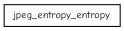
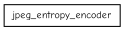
  digraph {
    rankdir=LR
    fontname="Comic Neue"
-   n1 [color=black fillcolor=white fontname="Comic Neue" fontsize=10 height=0.2 label=jpeg_entropy_entropy shape=record style=filled width=0.4]
+   n1 [color=black fillcolor=white fontname="Comic Neue" fontsize=10 height=0.2 label=jpeg_entropy_encoder shape=record style=filled width=0.4]
  }
